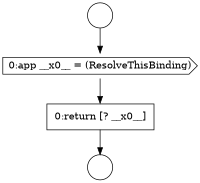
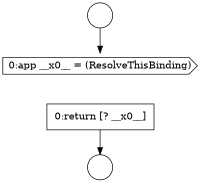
  digraph {
    node [color=black fillcolor=white shape=circle style=filled]
    edge [color=black]
    n1 [label=" "]
    n2 [label=<<font color="black">0:app __x0__ = (ResolveThisBinding)</font>> shape=cds]
    n3 [label=<<font color="black">     <table border="0" cellborder="1" cellspacing="0" cellpadding="10">       <tr><td align="left">0:return [? __x0__]</td></tr>     </table>   </font>> margin=0 shape=none]
    n4 [label=" "]
    n1 -> n2
-   n2 -> n3
    n3 -> n4
  }
